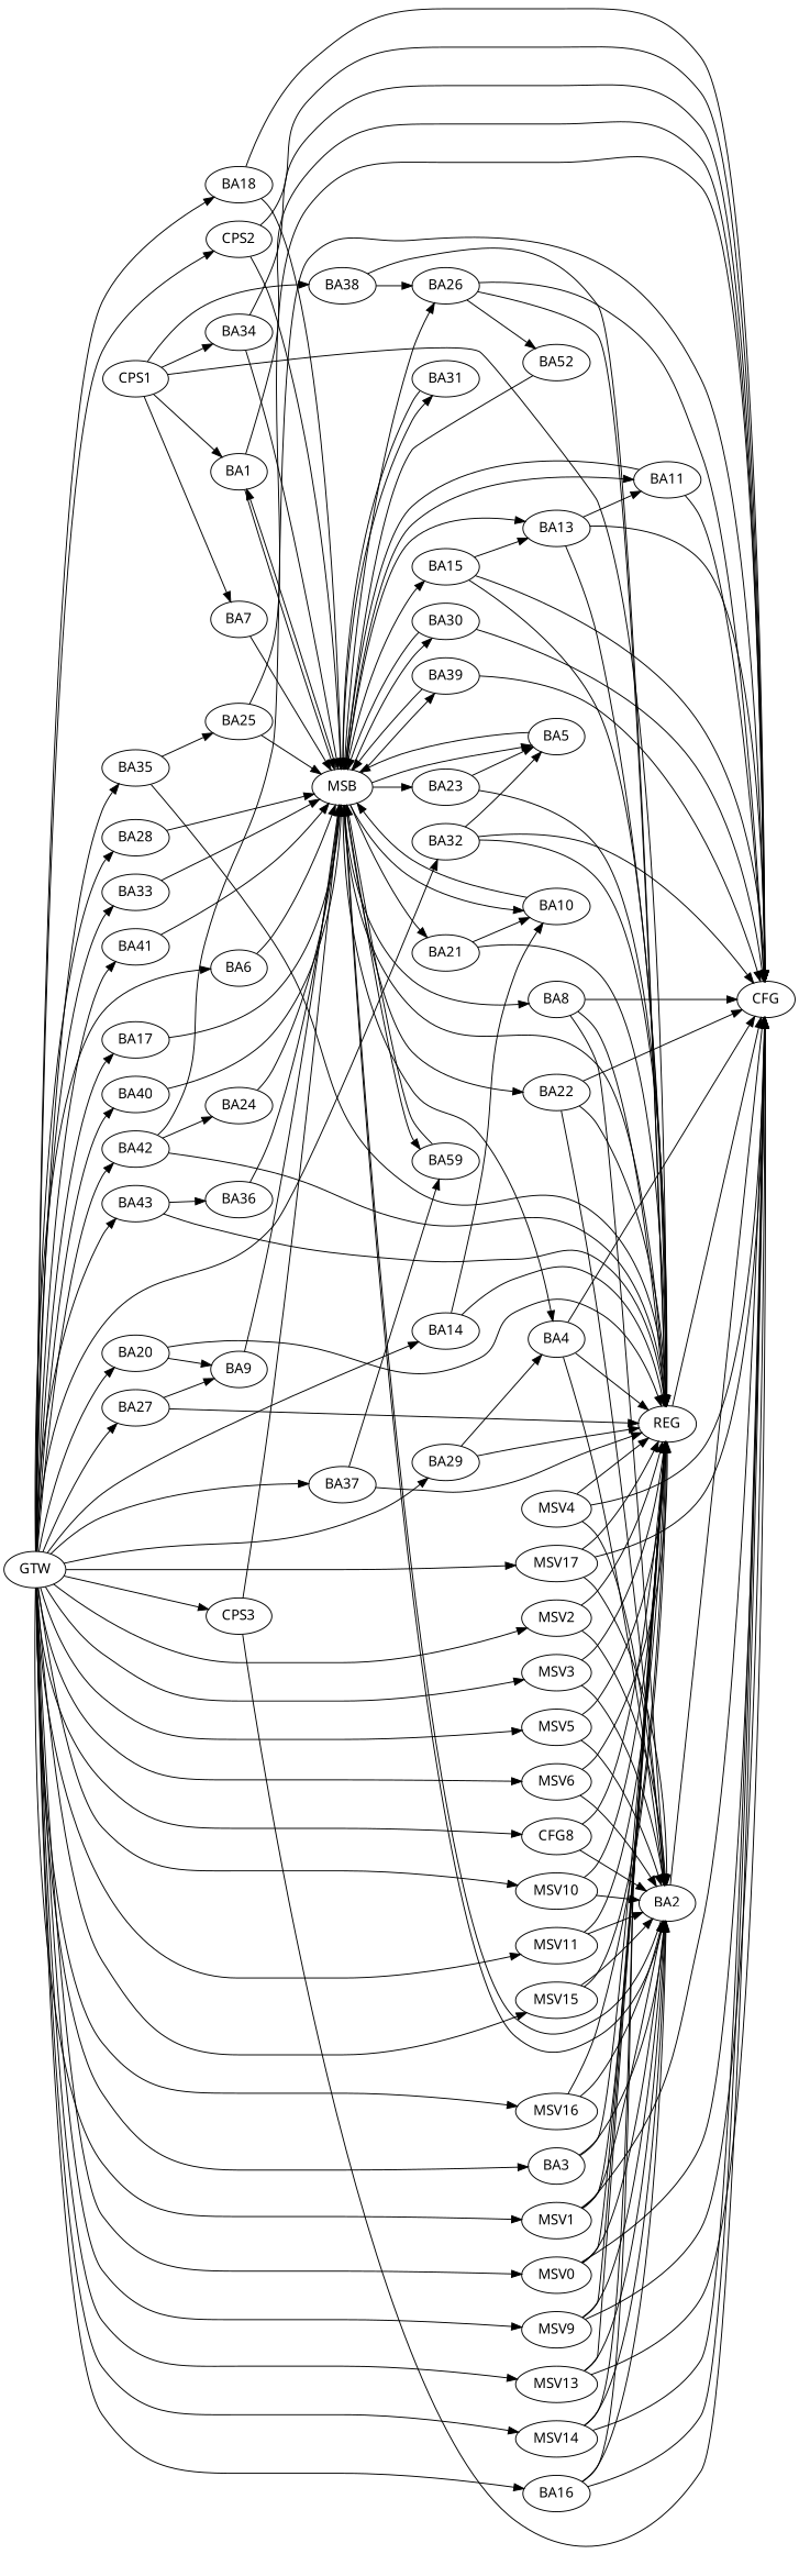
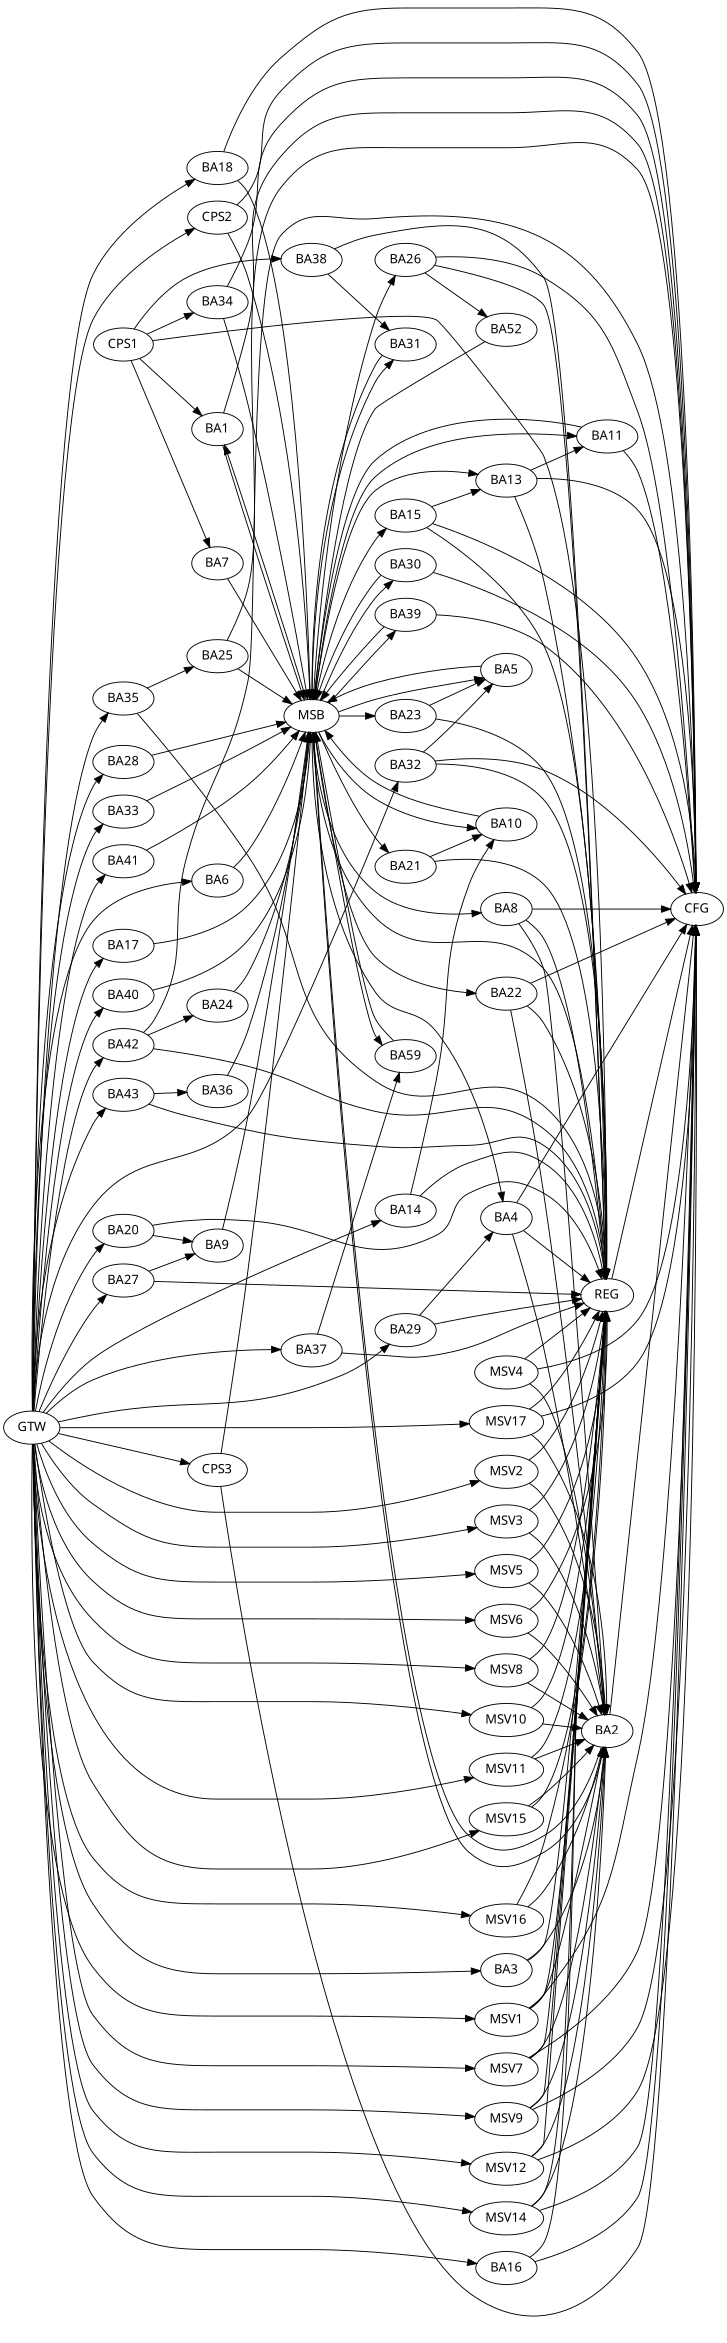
  strict digraph {
    fontname="Noto Sans"
    rankdir=LR
    node [fontname="Noto Sans"]
    edge [fontname="Noto Sans"]
    n1 [label=BA1]
    n2 [label=MSB]
    n3 [label=CFG]
    n4 [label=BA2]
    n5 [label=REG]
    n6 [label=BA4]
    n7 [label=BA5]
    n8 [label=BA8]
    n9 [label=BA10]
    n10 [label=BA11]
    n11 [label=BA13]
    n12 [label=BA15]
    n13 [label=BA59]
    n14 [label=BA21]
    n15 [label=BA22]
    n16 [label=BA23]
    n17 [label=BA26]
    n18 [label=BA30]
    n19 [label=BA31]
    n20 [label=BA39]
    n21 [label=BA3]
    n22 [label=BA6]
    n23 [label=BA7]
    n24 [label=BA9]
    n25 [label=BA52]
    n26 [label=BA14]
    n27 [label=BA16]
    n28 [label=BA17]
    n29 [label=BA18]
    n30 [label=BA20]
    n31 [label=BA24]
    n32 [label=BA25]
    n33 [label=BA27]
    n34 [label=BA28]
    n35 [label=BA29]
    n36 [label=BA32]
    n37 [label=BA33]
    n38 [label=BA34]
    n39 [label=BA35]
    n40 [label=BA36]
    n41 [label=BA37]
    n42 [label=BA38]
    n43 [label=BA40]
    n44 [label=BA41]
    n45 [label=BA42]
    n46 [label=BA43]
    n47 [label=CPS1]
    n48 [label=CPS2]
    n49 [label=CPS3]
    n50 [label=GTW]
    n51 [label=MSV1]
    n52 [label=MSV2]
    n53 [label=MSV3]
    n54 [label=MSV5]
    n55 [label=MSV6]
-   n56 [label=MSV0]
-   n57 [label=CFG8]
+   n56 [label=MSV7]
+   n57 [label=MSV8]
    n58 [label=MSV9]
    n59 [label=MSV10]
    n60 [label=MSV11]
-   n61 [label=MSV13]
+   n61 [label=MSV12]
    n62 [label=MSV14]
    n63 [label=MSV15]
    n64 [label=MSV16]
    n65 [label=MSV17]
    n66 [label=MSV4]
    n1 -> n2
    n1 -> n3
    n2 -> n1
    n2 -> n4
    n2 -> n5
    n2 -> n6
    n2 -> n7
    n2 -> n8
    n2 -> n9
    n2 -> n10
    n2 -> n11
    n2 -> n12
    n2 -> n13
    n2 -> n14
    n2 -> n15
    n2 -> n16
    n2 -> n17
    n2 -> n18
    n2 -> n19
    n2 -> n20
    n4 -> n2
    n4 -> n3
    n5 -> n3
    n6 -> n3
    n6 -> n4
    n6 -> n5
    n7 -> n2
    n8 -> n3
    n8 -> n4
    n8 -> n5
    n9 -> n2
    n10 -> n2
    n10 -> n3
    n11 -> n3
    n11 -> n5
    n11 -> n10
    n12 -> n3
    n12 -> n5
    n12 -> n11
    n13 -> n2
    n14 -> n5
    n14 -> n9
    n15 -> n3
    n15 -> n4
    n15 -> n5
    n16 -> n5
    n16 -> n7
    n17 -> n3
    n17 -> n5
    n17 -> n25
    n18 -> n2
    n18 -> n3
    n19 -> n2
    n20 -> n2
    n20 -> n3
    n21 -> n4
    n21 -> n5
    n22 -> n2
    n23 -> n2
    n24 -> n2
    n25 -> n2
    n26 -> n5
    n26 -> n9
    n27 -> n3
-   n27 -> n4
    n27 -> n5
    n28 -> n2
    n29 -> n2
    n29 -> n3
    n30 -> n5
    n30 -> n24
    n31 -> n2
    n32 -> n2
    n32 -> n3
    n33 -> n5
    n33 -> n24
    n34 -> n2
    n35 -> n5
    n35 -> n6
    n36 -> n3
    n36 -> n5
    n36 -> n7
    n37 -> n2
    n38 -> n2
    n38 -> n3
    n39 -> n5
    n39 -> n32
    n40 -> n2
    n41 -> n5
    n41 -> n13
    n42 -> n5
-   n42 -> n17
+   n42 -> n19
    n43 -> n2
    n44 -> n2
    n45 -> n3
    n45 -> n5
    n45 -> n31
    n46 -> n5
    n46 -> n40
    n47 -> n1
    n47 -> n5
    n47 -> n23
    n47 -> n38
    n47 -> n42
    n48 -> n2
    n48 -> n3
    n49 -> n2
    n49 -> n3
    n50 -> n21
    n50 -> n22
    n50 -> n26
    n50 -> n27
    n50 -> n28
    n50 -> n29
    n50 -> n30
    n50 -> n33
    n50 -> n34
    n50 -> n35
    n50 -> n36
    n50 -> n37
    n50 -> n39
    n50 -> n41
    n50 -> n43
    n50 -> n44
    n50 -> n45
    n50 -> n46
    n50 -> n48
    n50 -> n49
    n50 -> n51
    n50 -> n52
    n50 -> n53
    n50 -> n54
    n50 -> n55
    n50 -> n56
    n50 -> n57
    n50 -> n58
    n50 -> n59
    n50 -> n60
    n50 -> n61
    n50 -> n62
    n50 -> n63
    n50 -> n64
    n50 -> n65
    n51 -> n3
    n51 -> n4
    n51 -> n5
    n52 -> n4
    n52 -> n5
    n53 -> n4
    n53 -> n5
    n54 -> n4
    n54 -> n5
    n55 -> n4
    n55 -> n5
    n56 -> n3
    n56 -> n4
    n56 -> n5
    n57 -> n4
    n57 -> n5
    n58 -> n3
    n58 -> n4
    n58 -> n5
    n59 -> n4
    n59 -> n5
    n60 -> n4
    n60 -> n5
    n61 -> n3
    n61 -> n4
    n61 -> n5
    n62 -> n3
    n62 -> n4
    n62 -> n5
    n63 -> n4
    n63 -> n5
    n64 -> n4
    n64 -> n5
    n65 -> n3
    n65 -> n4
    n65 -> n5
    n66 -> n3
    n66 -> n4
    n66 -> n5
  }
